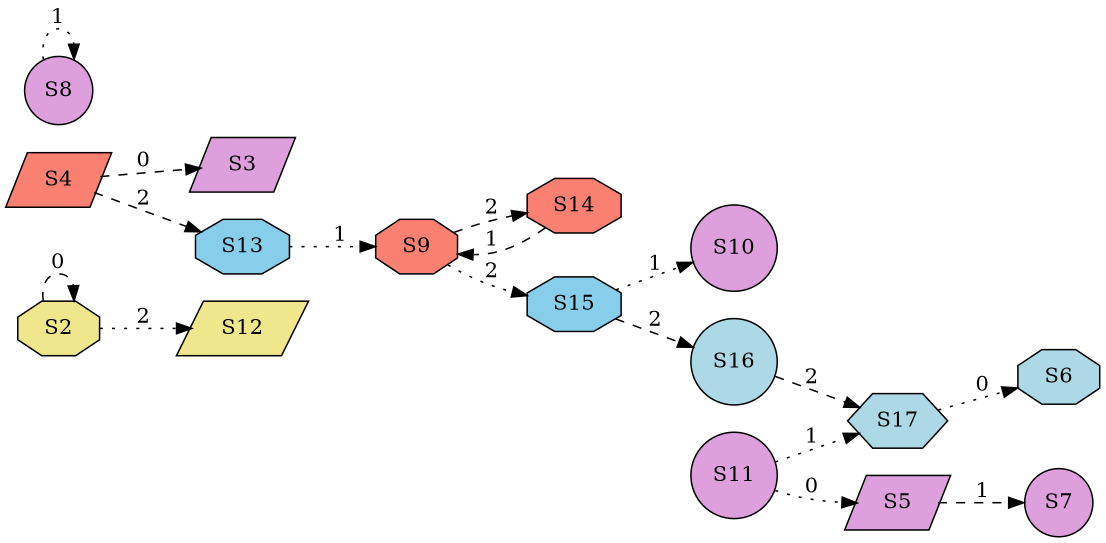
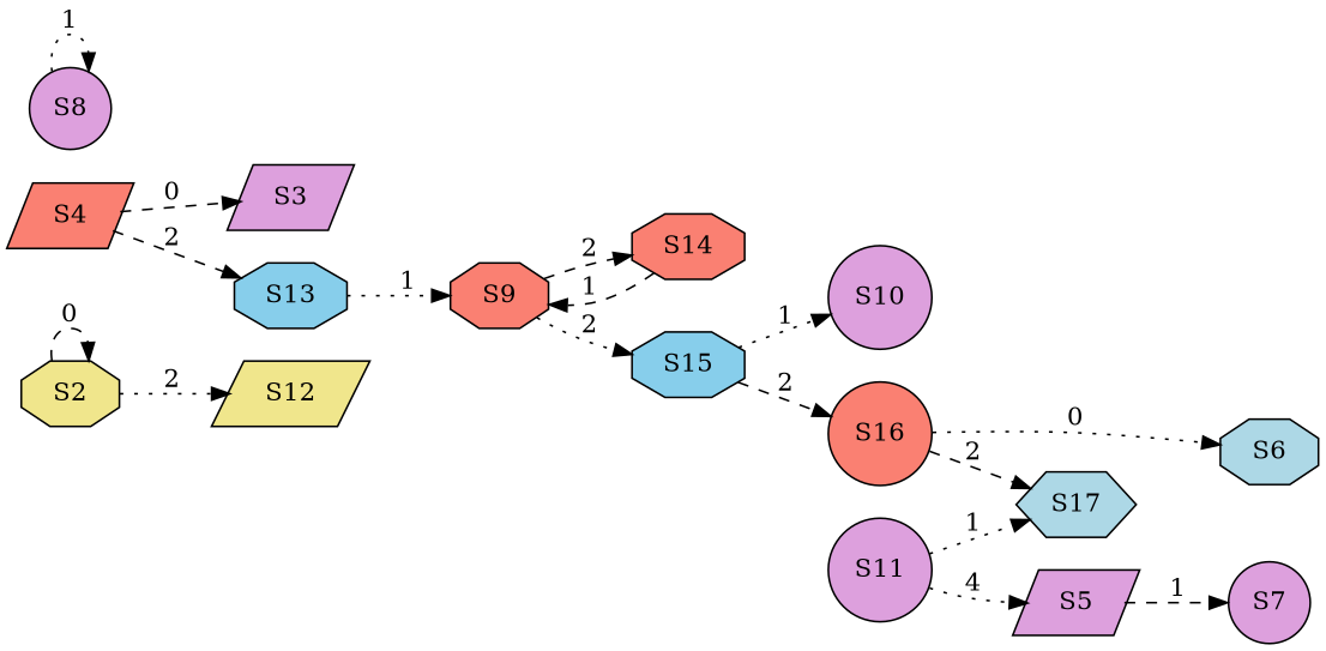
  strict digraph {
    rankdir=LR
    node [fillcolor=plum shape=octagon style=filled]
    edge [style=dashed]
    S2 [fillcolor=khaki]
    S12 [fillcolor=khaki shape=parallelogram]
    S4 [fillcolor=salmon shape=parallelogram]
    S3 [shape=parallelogram]
    S13 [fillcolor=skyblue]
    S9 [fillcolor=salmon]
    S7 [shape=circle]
    S11 [shape=circle]
    S5 [shape=parallelogram]
    S17 [fillcolor=lightblue shape=hexagon]
    S6 [fillcolor=lightblue]
    S8 [shape=circle]
    S14 [fillcolor=salmon]
    S15 [fillcolor=skyblue]
    S10 [shape=circle]
-   S16 [fillcolor=lightblue shape=circle]
+   S16 [fillcolor=salmon shape=circle]
    S2 -> S2 [label=0]
    S2 -> S12 [label=2 style=dotted]
    S4 -> S3 [label=0]
    S4 -> S13 [label=2]
    S13 -> S9 [label=1 style=dotted]
    S9 -> S14 [label=2]
    S9 -> S15 [label=2 style=dotted]
-   S11 -> S5 [label=0 style=dotted]
+   S11 -> S5 [label=4 style=dotted]
    S11 -> S17 [label=1 style=dotted]
    S5 -> S7 [label=1]
-   S17 -> S6 [label=0 style=dotted]
+   S16 -> S6 [label=0 style=dotted]
    S8 -> S8 [label=1 style=dotted]
    S14 -> S9 [label=1]
    S15 -> S10 [label=1 style=dotted]
    S15 -> S16 [label=2]
    S16 -> S17 [label=2]
  }
